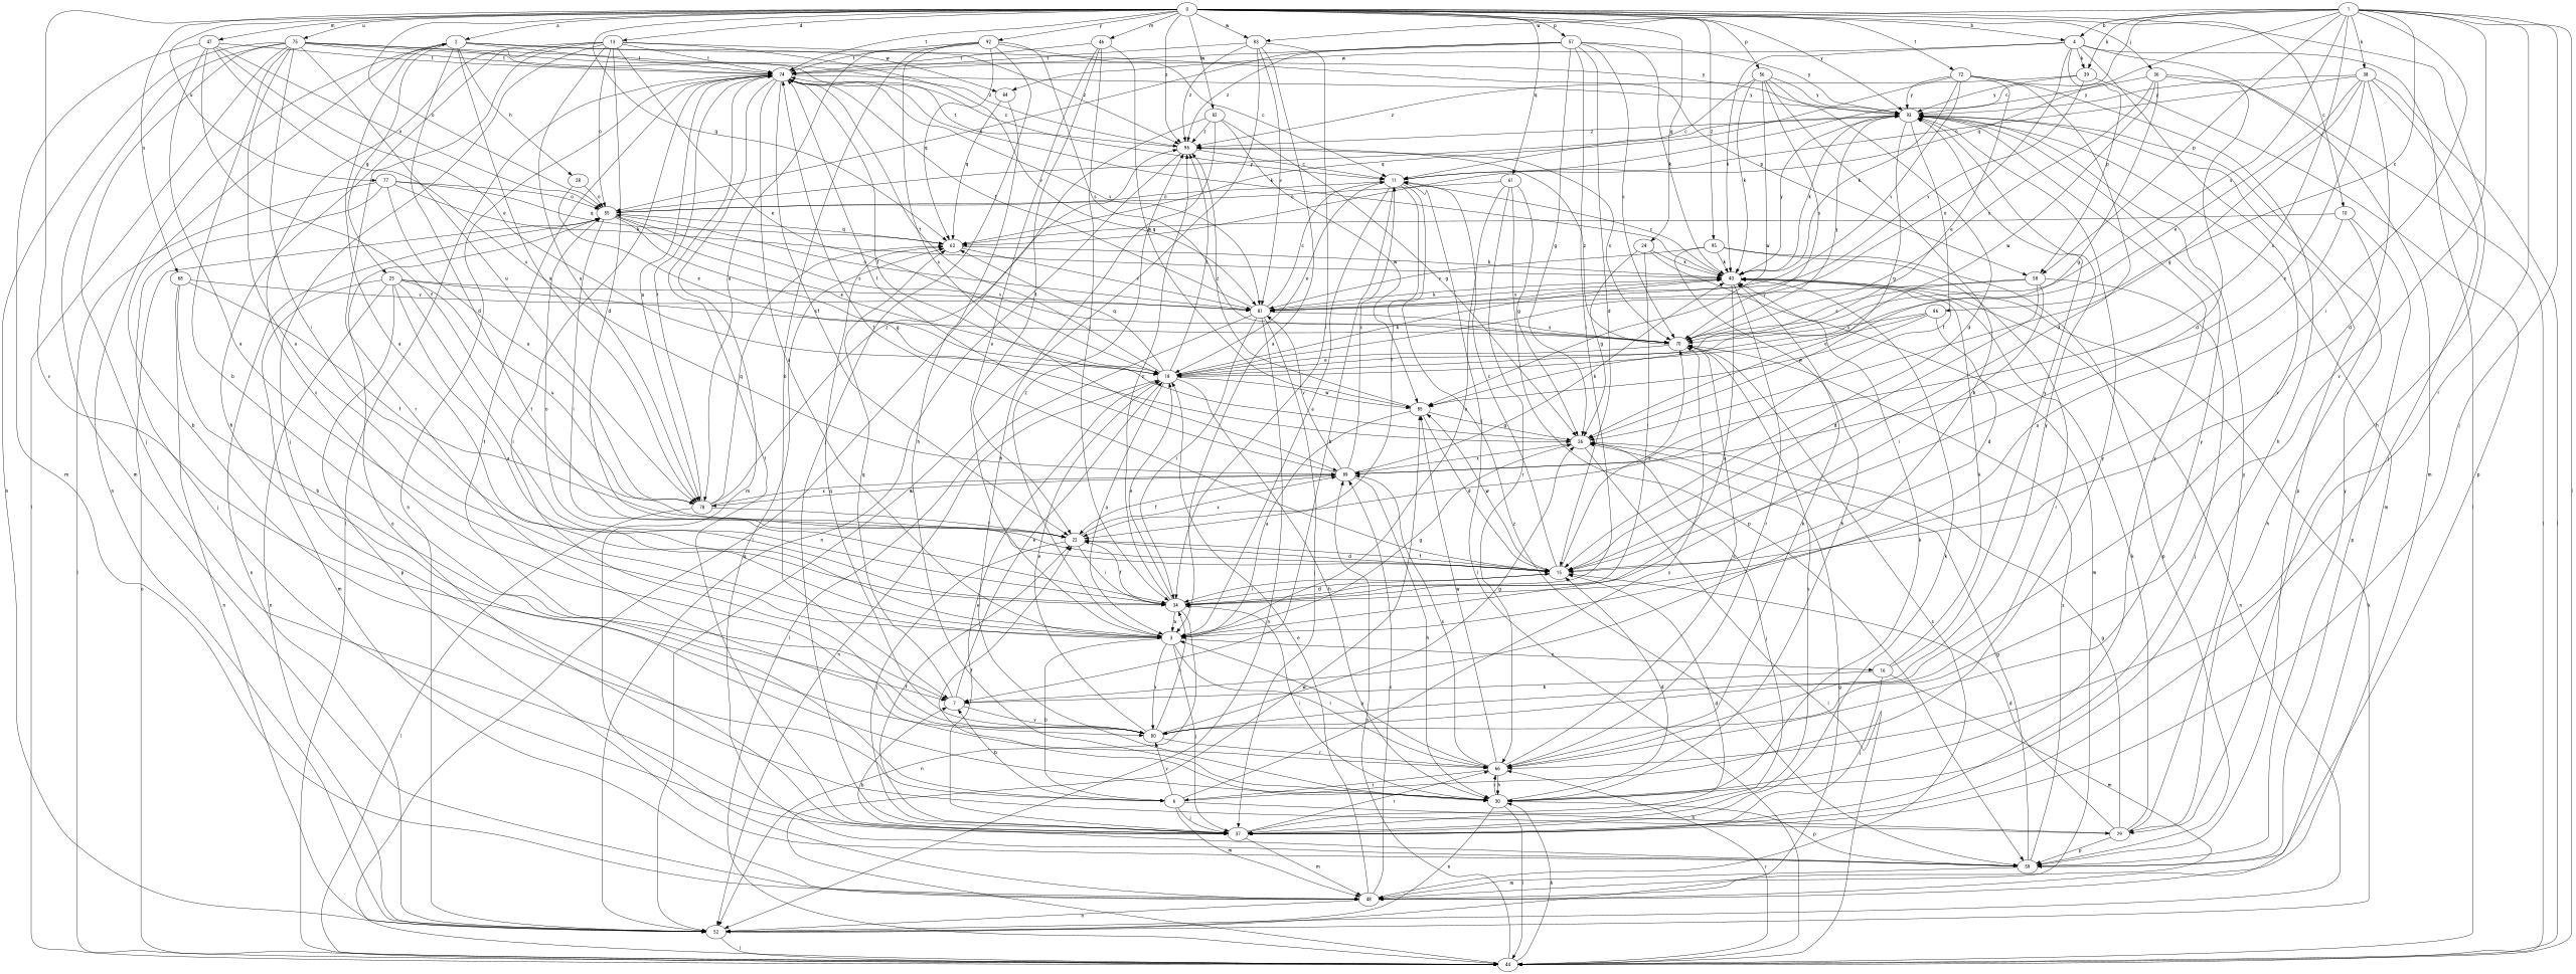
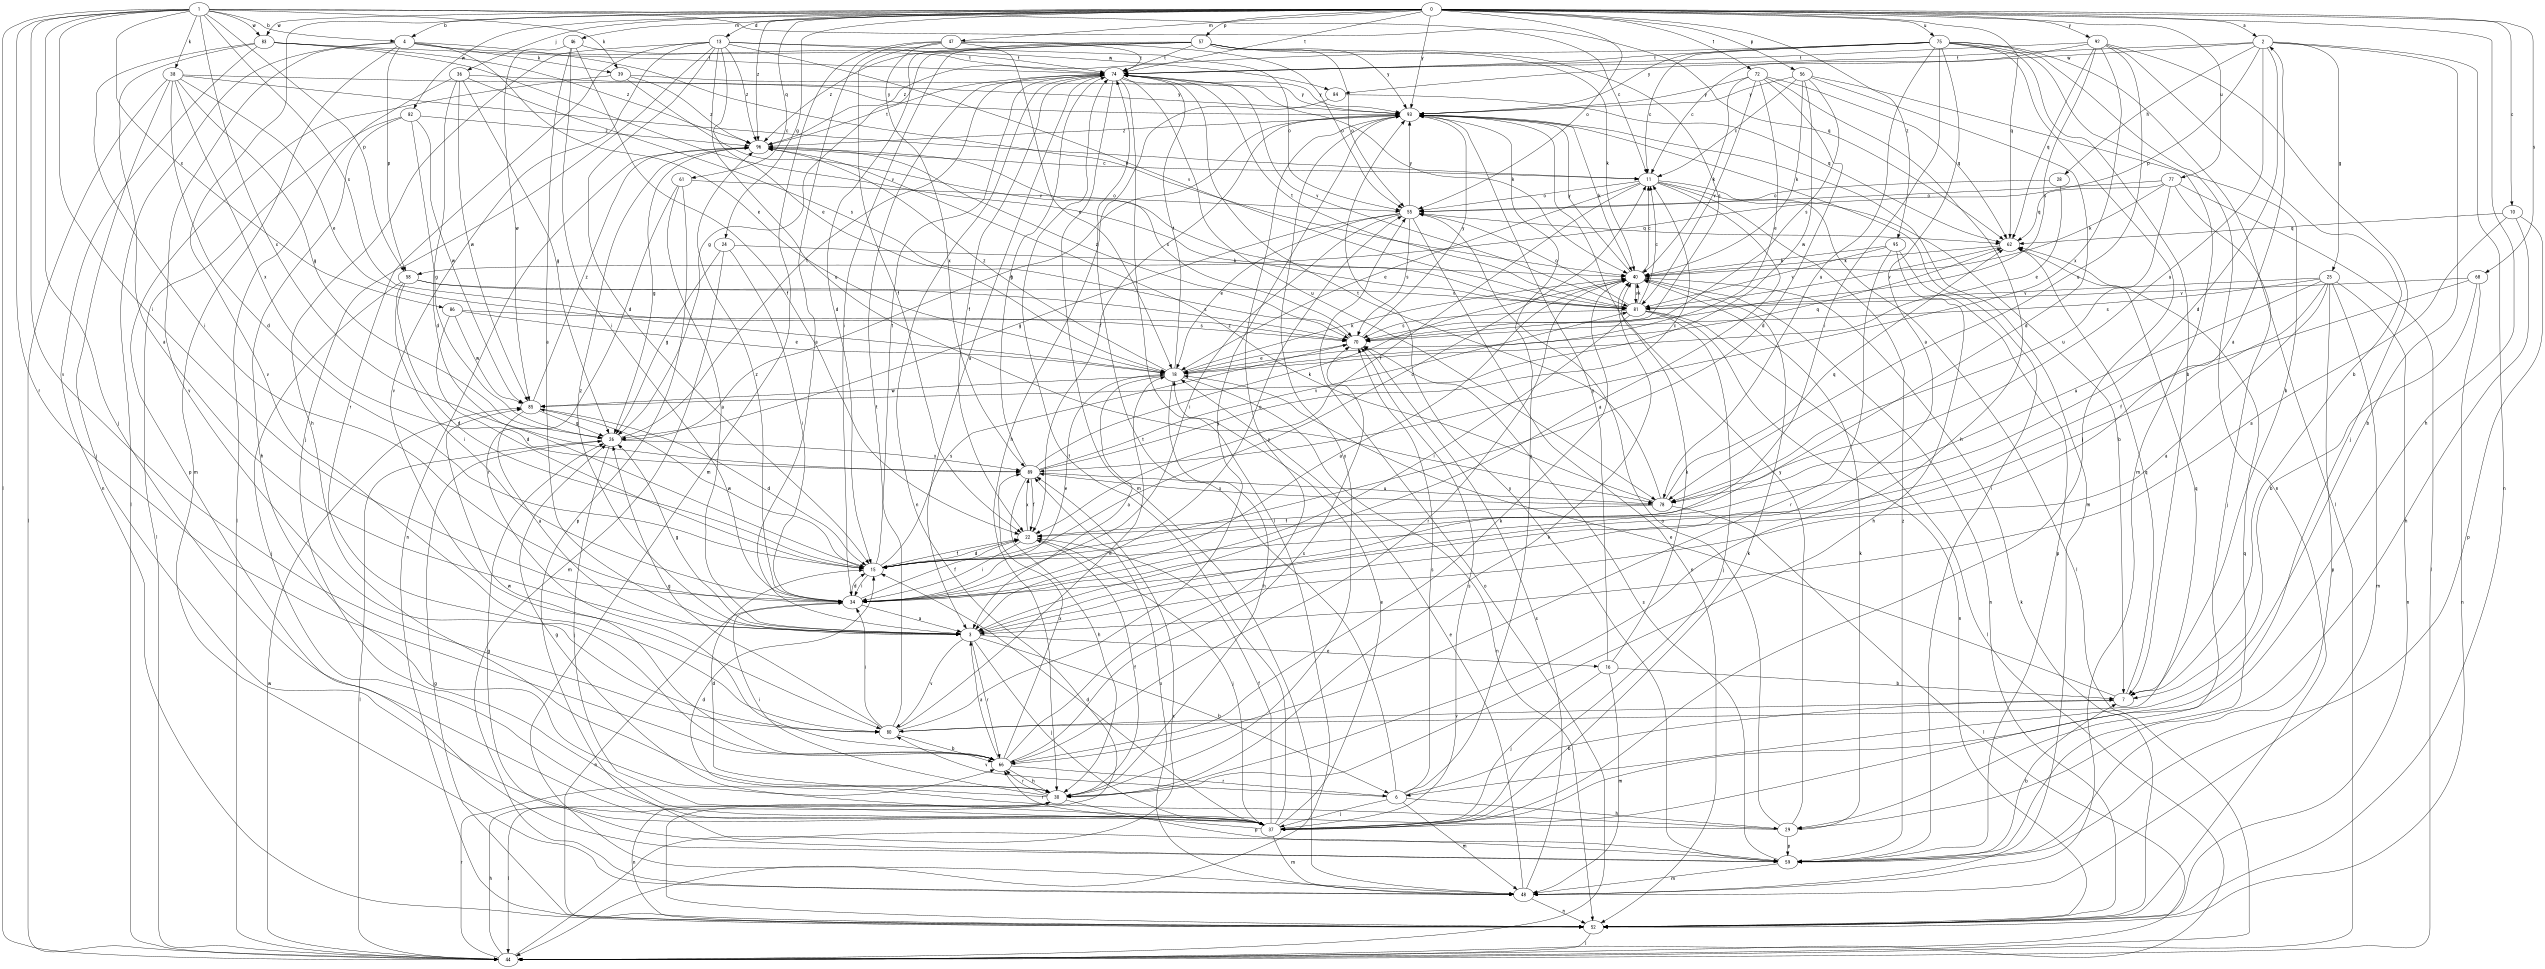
  strict digraph {
    fontname="Roboto Condensed"
    node [fontname="Roboto Condensed"]
    edge [fontname="Roboto Condensed"]
    0
    2
    4
    10
    13
    24
    29
    36
    46
    47
    55
    56
    57
    61
    62
    68
    72
    74
    75
    77
    80
    82
    83
    92
    93
    95
    96
    28
    58
    6
    15
    25
    52
    78
    84
    39
    44
    18
    40
    48
    3
    59
    37
    66
    30
    81
    34
    26
    70
    85
    22
    89
    11
    7
    1
    38
    86
    16
    0 -> 2 [label=a]
    0 -> 4 [label=b]
    0 -> 10 [label=c]
    0 -> 13 [label=d]
    0 -> 24 [label=g]
    0 -> 29 [label=h]
    0 -> 36 [label=j]
    0 -> 46 [label=m]
    0 -> 47 [label=m]
    0 -> 55 [label=o]
    0 -> 56 [label=p]
    0 -> 57 [label=p]
    0 -> 61 [label=q]
    0 -> 62 [label=q]
    0 -> 68 [label=s]
    0 -> 72 [label=t]
    0 -> 74 [label=t]
    0 -> 75 [label=u]
    0 -> 77 [label=u]
    0 -> 80 [label=v]
    0 -> 82 [label=w]
    0 -> 83 [label=w]
    0 -> 92 [label=y]
    0 -> 93 [label=y]
    0 -> 95 [label=z]
    0 -> 96 [label=z]
    2 -> 74 [label=t]
    2 -> 28 [label=h]
    2 -> 58 [label=p]
    2 -> 6 [label=b]
    2 -> 15 [label=d]
    2 -> 25 [label=g]
    2 -> 52 [label=n]
    2 -> 78 [label=u]
    2 -> 84 [label=w]
    4 -> 80 [label=v]
    4 -> 58 [label=p]
    4 -> 84 [label=w]
    4 -> 39 [label=k]
    4 -> 44 [label=l]
    4 -> 18 [label=e]
    4 -> 40 [label=k]
    4 -> 48 [label=m]
    10 -> 29 [label=h]
    10 -> 62 [label=q]
    10 -> 3 [label=a]
    10 -> 59 [label=p]
    13 -> 55 [label=o]
    13 -> 74 [label=t]
    13 -> 80 [label=v]
    13 -> 96 [label=z]
    13 -> 15 [label=d]
    13 -> 78 [label=u]
    13 -> 18 [label=e]
    13 -> 37 [label=j]
    13 -> 66 [label=r]
    13 -> 30 [label=h]
    13 -> 81 [label=v]
    24 -> 40 [label=k]
    24 -> 48 [label=m]
    24 -> 34 [label=i]
    24 -> 26 [label=g]
    29 -> 55 [label=o]
    29 -> 93 [label=y]
    29 -> 15 [label=d]
    29 -> 40 [label=k]
    29 -> 59 [label=p]
    29 -> 26 [label=g]
    36 -> 93 [label=y]
    36 -> 15 [label=d]
    36 -> 44 [label=l]
    36 -> 26 [label=g]
    36 -> 70 [label=s]
    36 -> 85 [label=w]
    46 -> 74 [label=t]
    46 -> 3 [label=a]
    46 -> 34 [label=i]
    46 -> 85 [label=w]
    46 -> 22 [label=f]
    47 -> 55 [label=o]
    47 -> 74 [label=t]
    47 -> 18 [label=e]
    47 -> 48 [label=m]
    47 -> 3 [label=a]
    47 -> 22 [label=f]
    47 -> 89 [label=x]
    55 -> 62 [label=q]
    55 -> 93 [label=y]
    55 -> 52 [label=n]
    55 -> 18 [label=e]
    55 -> 34 [label=i]
    55 -> 26 [label=g]
    55 -> 70 [label=s]
    56 -> 93 [label=y]
    56 -> 15 [label=d]
    56 -> 40 [label=k]
    56 -> 70 [label=s]
    56 -> 85 [label=w]
    56 -> 11 [label=c]
    56 -> 7 [label=b]
    57 -> 55 [label=o]
    57 -> 74 [label=t]
    57 -> 93 [label=y]
    57 -> 96 [label=z]
    57 -> 15 [label=d]
    57 -> 40 [label=k]
    57 -> 34 [label=i]
    57 -> 26 [label=g]
    57 -> 70 [label=s]
    61 -> 55 [label=o]
    61 -> 3 [label=a]
    61 -> 59 [label=p]
    61 -> 66 [label=r]
    62 -> 40 [label=k]
    62 -> 81 [label=v]
    68 -> 52 [label=n]
    68 -> 81 [label=v]
    68 -> 22 [label=f]
    68 -> 7 [label=b]
    72 -> 62 [label=q]
    72 -> 93 [label=y]
    72 -> 15 [label=d]
    72 -> 18 [label=e]
    72 -> 40 [label=k]
    72 -> 30 [label=h]
    72 -> 81 [label=v]
    74 -> 93 [label=y]
    74 -> 52 [label=n]
    74 -> 78 [label=u]
    74 -> 44 [label=l]
    74 -> 40 [label=k]
    74 -> 48 [label=m]
    74 -> 3 [label=a]
    74 -> 81 [label=v]
    74 -> 22 [label=f]
    75 -> 74 [label=t]
    75 -> 93 [label=y]
    75 -> 96 [label=z]
    75 -> 52 [label=n]
    75 -> 78 [label=u]
    75 -> 44 [label=l]
    75 -> 48 [label=m]
    75 -> 3 [label=a]
    75 -> 37 [label=j]
    75 -> 34 [label=i]
    75 -> 11 [label=c]
    75 -> 7 [label=b]
    77 -> 55 [label=o]
    77 -> 62 [label=q]
    77 -> 78 [label=u]
    77 -> 44 [label=l]
    77 -> 40 [label=k]
    77 -> 37 [label=j]
    80 -> 62 [label=q]
    80 -> 74 [label=t]
    80 -> 93 [label=y]
    80 -> 18 [label=e]
-   80 -> 66 [label=r]
+   80 -> 66 [label=b]
    80 -> 34 [label=i]
    80 -> 26 [label=g]
    82 -> 96 [label=z]
    82 -> 44 [label=l]
    82 -> 30 [label=h]
    82 -> 26 [label=g]
    82 -> 85 [label=w]
    83 -> 74 [label=t]
    83 -> 96 [label=z]
    83 -> 52 [label=n]
    83 -> 3 [label=a]
    83 -> 81 [label=v]
    83 -> 34 [label=i]
    92 -> 62 [label=q]
    92 -> 74 [label=t]
    92 -> 78 [label=u]
    92 -> 37 [label=j]
    92 -> 70 [label=s]
    92 -> 89 [label=x]
    92 -> 11 [label=c]
    92 -> 7 [label=b]
    93 -> 96 [label=z]
    93 -> 40 [label=k]
    93 -> 48 [label=m]
-   93 -> 59 [label=p]
+   93 -> 59 [label=i]
    93 -> 26 [label=g]
    93 -> 22 [label=f]
    95 -> 40 [label=k]
    95 -> 59 [label=p]
    95 -> 66 [label=r]
    95 -> 30 [label=h]
    95 -> 81 [label=v]
    96 -> 74 [label=t]
    96 -> 52 [label=n]
-   61 -> 26 [label=g]
+   96 -> 26 [label=g]
    96 -> 70 [label=s]
    96 -> 11 [label=c]
    28 -> 55 [label=o]
    28 -> 18 [label=e]
    58 -> 15 [label=d]
    58 -> 37 [label=j]
    58 -> 81 [label=v]
    58 -> 34 [label=i]
    58 -> 70 [label=s]
    6 -> 29 [label=h]
    6 -> 74 [label=t]
    6 -> 80 [label=v]
    6 -> 93 [label=y]
    6 -> 48 [label=m]
    6 -> 37 [label=j]
    6 -> 70 [label=s]
    6 -> 7 [label=b]
    15 -> 74 [label=t]
    15 -> 34 [label=i]
    15 -> 70 [label=s]
    15 -> 85 [label=w]
    15 -> 22 [label=f]
    15 -> 11 [label=c]
    25 -> 52 [label=n]
    25 -> 78 [label=u]
    25 -> 48 [label=m]
    25 -> 3 [label=a]
    25 -> 59 [label=p]
    25 -> 81 [label=v]
    25 -> 34 [label=i]
    25 -> 70 [label=s]
    52 -> 44 [label=l]
    52 -> 40 [label=k]
    52 -> 26 [label=g]
    78 -> 62 [label=q]
    78 -> 74 [label=t]
    78 -> 96 [label=z]
    78 -> 44 [label=l]
    78 -> 22 [label=f]
    78 -> 89 [label=x]
    84 -> 62 [label=q]
    84 -> 30 [label=h]
    39 -> 93 [label=y]
    39 -> 96 [label=z]
    39 -> 59 [label=p]
    39 -> 81 [label=v]
    44 -> 55 [label=o]
    44 -> 66 [label=r]
    44 -> 30 [label=h]
    44 -> 85 [label=w]
    44 -> 89 [label=x]
    18 -> 62 [label=q]
    18 -> 74 [label=t]
    18 -> 96 [label=z]
    18 -> 52 [label=n]
    18 -> 40 [label=k]
    18 -> 3 [label=a]
    18 -> 30 [label=h]
    18 -> 85 [label=w]
    40 -> 93 [label=y]
    40 -> 52 [label=n]
    40 -> 3 [label=a]
    40 -> 66 [label=r]
    40 -> 81 [label=v]
    40 -> 11 [label=c]
    48 -> 52 [label=n]
    48 -> 18 [label=e]
    48 -> 70 [label=s]
    48 -> 89 [label=x]
    3 -> 2 [label=a]
    3 -> 80 [label=v]
    3 -> 96 [label=z]
    3 -> 6 [label=b]
    3 -> 37 [label=j]
    3 -> 66 [label=r]
    3 -> 26 [label=g]
    3 -> 16 [label=e]
    59 -> 62 [label=q]
    59 -> 93 [label=y]
    59 -> 48 [label=m]
    59 -> 26 [label=g]
    59 -> 70 [label=s]
    59 -> 7 [label=b]
    37 -> 74 [label=t]
    37 -> 15 [label=d]
    37 -> 18 [label=e]
    37 -> 40 [label=k]
    37 -> 48 [label=m]
    37 -> 66 [label=r]
    37 -> 70 [label=s]
    37 -> 22 [label=f]
    66 -> 93 [label=y]
    66 -> 6 [label=r]
    66 -> 40 [label=k]
    66 -> 3 [label=a]
    66 -> 30 [label=h]
    66 -> 70 [label=s]
    66 -> 85 [label=w]
    66 -> 89 [label=x]
    30 -> 93 [label=y]
    30 -> 15 [label=d]
    30 -> 52 [label=n]
    30 -> 44 [label=l]
    30 -> 40 [label=k]
    30 -> 59 [label=p]
    30 -> 66 [label=r]
    30 -> 34 [label=i]
    30 -> 22 [label=f]
    81 -> 55 [label=o]
    81 -> 74 [label=t]
    81 -> 52 [label=n]
    81 -> 44 [label=l]
    81 -> 40 [label=k]
    81 -> 37 [label=j]
    81 -> 34 [label=i]
    81 -> 70 [label=s]
    81 -> 11 [label=c]
    34 -> 55 [label=o]
    34 -> 96 [label=z]
    34 -> 15 [label=d]
    34 -> 52 [label=n]
    34 -> 18 [label=e]
    34 -> 3 [label=a]
    34 -> 22 [label=f]
    26 -> 74 [label=t]
    26 -> 44 [label=l]
    26 -> 37 [label=j]
    26 -> 89 [label=x]
    70 -> 93 [label=y]
    70 -> 96 [label=z]
    70 -> 18 [label=e]
    85 -> 96 [label=z]
    85 -> 15 [label=d]
    85 -> 3 [label=a]
    85 -> 26 [label=g]
    22 -> 15 [label=d]
    22 -> 37 [label=j]
    22 -> 34 [label=i]
    22 -> 89 [label=x]
    89 -> 74 [label=t]
    89 -> 78 [label=u]
    89 -> 40 [label=k]
    89 -> 30 [label=h]
    89 -> 81 [label=v]
    89 -> 22 [label=f]
    89 -> 11 [label=c]
    11 -> 55 [label=o]
    11 -> 44 [label=l]
    11 -> 18 [label=e]
    11 -> 3 [label=a]
    11 -> 59 [label=z]
    11 -> 22 [label=f]
    11 -> 7 [label=b]
    7 -> 62 [label=q]
    7 -> 80 [label=v]
    7 -> 18 [label=e]
    1 -> 4 [label=b]
    1 -> 62 [label=q]
    1 -> 80 [label=v]
    1 -> 83 [label=w]
    1 -> 58 [label=p]
    1 -> 39 [label=k]
    1 -> 44 [label=l]
    1 -> 37 [label=j]
    1 -> 66 [label=r]
    1 -> 34 [label=i]
    1 -> 70 [label=s]
    1 -> 89 [label=x]
    1 -> 11 [label=c]
    1 -> 38 [label=k]
    1 -> 86 [label=x]
    38 -> 93 [label=y]
    38 -> 15 [label=d]
    38 -> 44 [label=l]
    38 -> 18 [label=e]
    38 -> 37 [label=j]
    38 -> 26 [label=g]
    38 -> 89 [label=x]
    38 -> 11 [label=c]
    86 -> 15 [label=d]
    86 -> 18 [label=e]
    86 -> 70 [label=s]
    86 -> 85 [label=w]
    16 -> 93 [label=y]
    16 -> 40 [label=k]
    16 -> 48 [label=m]
    16 -> 37 [label=j]
    16 -> 7 [label=b]
  }
